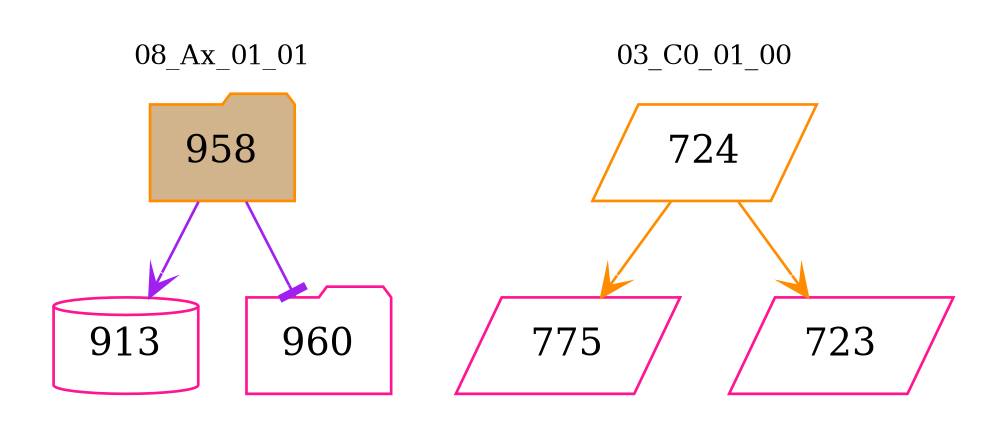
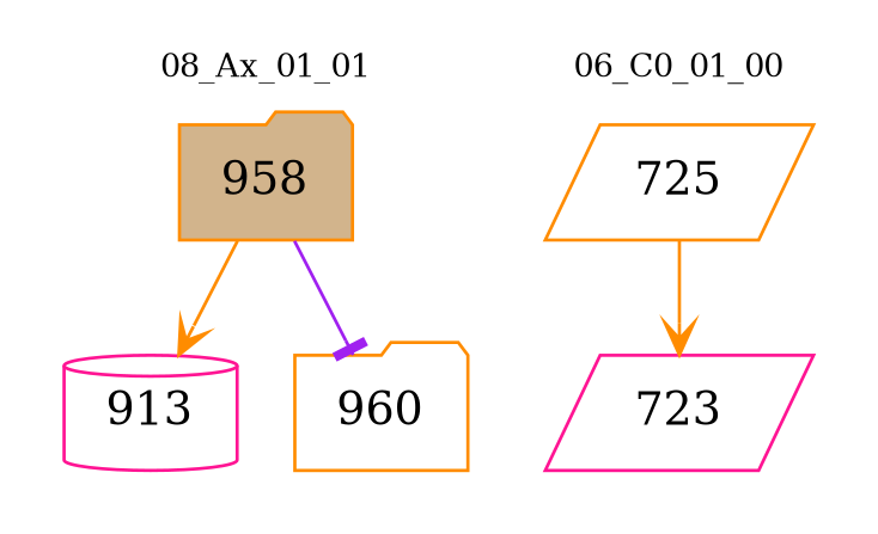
  digraph {
    node [color=deeppink fillcolor=white shape=parallelogram style=filled]
    edge [arrowhead=vee color=purple]
    n1 [color=darkorange fillcolor=tan label=958 shape=folder]
    n2 [label=913 shape=cylinder]
-   n3 [label=960 shape=folder]
-   n4 [color=darkorange label=724]
-   n5 [label=775]
+   n3 [color=darkorange label=960 shape=folder]
+   n4 [color=darkorange label=725]
    n6 [label=723]
    subgraph cluster_1 {
      color=white
      fontsize=10
      label="08_Ax_01_01"
      n1
      n2
      n3
    }
    subgraph cluster_2 {
      color=white
      fontsize=10
-     label="03_C0_01_00"
+     label="06_C0_01_00"
      n4
-     n5
      n6
    }
-   n1 -> n2
+   n1 -> n2 [color=darkorange]
    n1 -> n3 [arrowhead=tee]
-   n4 -> n5 [color=darkorange]
    n4 -> n6 [color=darkorange]
  }
